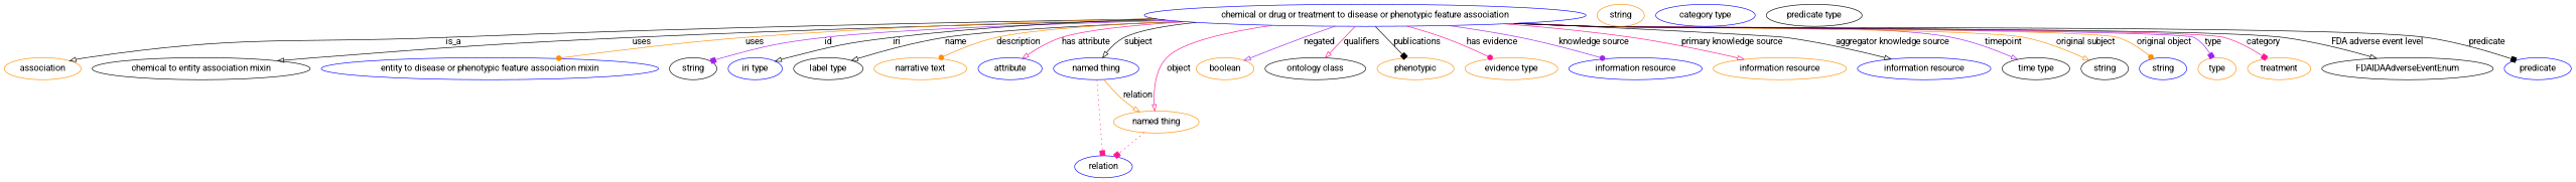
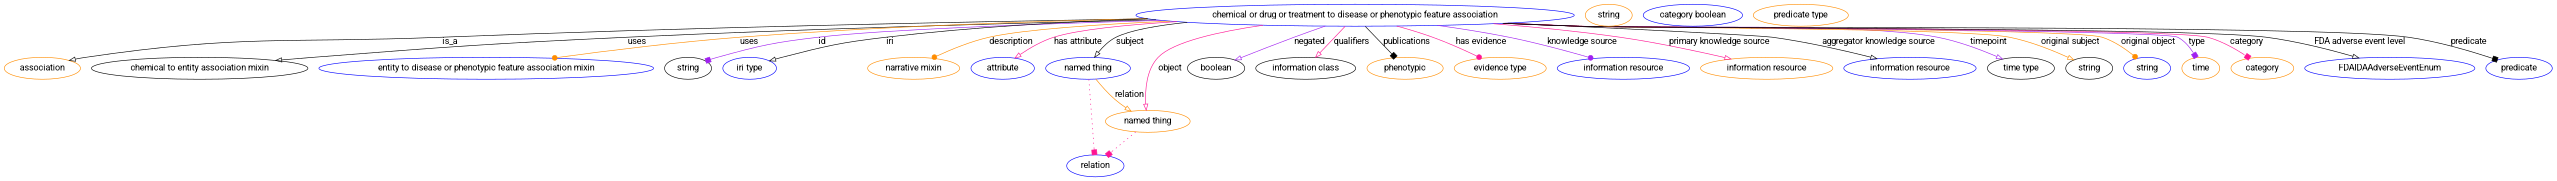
  digraph {
    fontname=Roboto
    node [color=blue fontname=Roboto]
    edge [arrowhead=onormal color=black fontname=Roboto style=solid]
    n1 [height=0.5 label="chemical or drug or treatment to disease or phenotypic feature association" width=9.9838]
    association [color=darkorange height=0.5 width=1.7332]
    "chemical to entity association mixin" [color=black height=0.5 width=4.9287]
    "entity to disease or phenotypic feature association mixin" [height=0.5 width=7.6188]
    n5 [color=black height=0.5 label=string width=1.0652]
    n6 [height=0.5 label="iri type" width=1.2277]
-   n7 [color=black height=0.5 label="label type" width=1.5707]
-   n8 [color=darkorange height=0.5 label="narrative text" width=2.0943]
+   n8 [color=darkorange height=0.5 label="narrative mixin" width=2.0943]
    n9 [height=0.5 label=attribute width=1.4443]
    n10 [height=0.5 label="named thing" width=1.9318]
    n11 [color=darkorange height=0.5 label="named thing" width=1.9318]
-   n12 [color=darkorange height=0.5 label=boolean width=1.2999]
-   n13 [color=black height=0.5 label="ontology class" width=2.1304]
+   n12 [color=black height=0.5 label=boolean width=1.2999]
+   n13 [color=black height=0.5 label="information class" width=2.1304]
    n14 [color=darkorange height=0.5 label=phenotypic width=1.7332]
    n15 [color=darkorange height=0.5 label="evidence type" width=2.0943]
    n16 [height=0.5 label="information resource" width=3.015]
    n17 [color=darkorange height=0.5 label="information resource" width=3.015]
    n18 [height=0.5 label="information resource" width=3.015]
    n19 [color=black height=0.5 label="time type" width=1.5346]
    n20 [color=black height=0.5 label=string width=1.0652]
    n21 [height=0.5 label=string width=1.0652]
-   type [color=darkorange height=0.5 width=0.86659]
-   category [color=darkorange height=0.5 width=1.4263 label=treatment]
-   n24 [color=black height=0.5 label=FDAIDAAdverseEventEnum width=3.8816]
+   type [color=darkorange height=0.5 width=0.86659 label=time]
+   category [color=darkorange height=0.5 width=1.4263]
+   n24 [height=0.5 label=FDAIDAAdverseEventEnum width=3.8816]
    predicate [height=0.5 width=1.5165]
    relation [height=0.5 width=1.2999]
    n27 [color=darkorange height=0.5 label=string width=1.0652]
-   n28 [height=0.5 label="category type" width=2.0762]
-   n29 [color=black height=0.5 label="predicate type" width=2.1665]
+   n28 [height=0.5 label="category boolean" width=2.0762]
+   n29 [color=darkorange height=0.5 label="predicate type" width=2.1665]
    n1 -> association [label=is_a style=""]
    n1 -> "chemical to entity association mixin" [label=uses style=""]
    n1 -> "entity to disease or phenotypic feature association mixin" [arrowhead=dot color=darkorange label=uses style=""]
    n1 -> n5 [arrowhead=box color=purple label=id]
    n1 -> n6 [label=iri]
-   n1 -> n7 [label=name]
    n1 -> n8 [arrowhead=dot color=darkorange label=description]
    n1 -> n9 [color=deeppink label="has attribute"]
    n1 -> n10 [label=subject]
    n1 -> n11 [color=deeppink label=object]
    n1 -> n12 [color=purple label=negated]
    n1 -> n13 [color=deeppink label=qualifiers]
    n1 -> n14 [arrowhead=box label=publications]
    n1 -> n15 [arrowhead=dot color=deeppink label="has evidence"]
    n1 -> n16 [arrowhead=dot color=purple label="knowledge source"]
    n1 -> n17 [color=deeppink label="primary knowledge source"]
    n1 -> n18 [label="aggregator knowledge source"]
    n1 -> n19 [color=purple label=timepoint]
    n1 -> n20 [color=darkorange label="original subject"]
    n1 -> n21 [arrowhead=dot color=darkorange label="original object"]
    n1 -> type [arrowhead=box color=purple label=type]
    n1 -> category [arrowhead=box color=deeppink label=category]
    n1 -> n24 [label="FDA adverse event level"]
    n1 -> predicate [arrowhead=box label=predicate]
    n10 -> n11 [color=darkorange label=relation style=""]
    n10 -> relation [arrowhead=box color=deeppink style=dotted]
    n11 -> relation [arrowhead=box color=deeppink style=dotted]
  }
